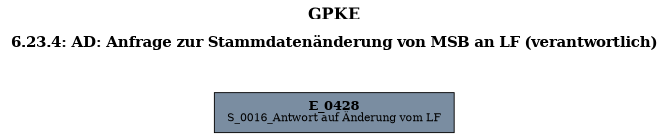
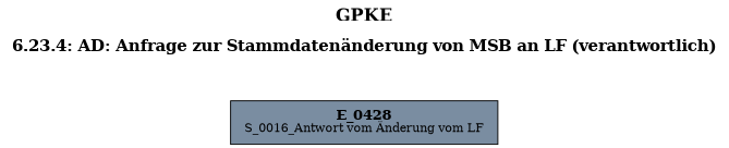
  digraph {
    concentrate=true
    label=<<B><FONT POINT-SIZE="18">GPKE</FONT></B><BR/><BR/><B><FONT POINT-SIZE="16">6.23.4: AD: Anfrage zur Stammdatenänderung von MSB an LF (verantwortlich)</FONT></B><BR/><BR/><BR/><BR/>>
    labelloc=t
    pack=true
    packmode=array
    rankdir=TB
-   n1 [fillcolor="#7a8da1" label=<<B>E_0428</B><BR align="center"/><FONT point-size="12">S_0016_Antwort auf Änderung vom LF</FONT><BR align="center"/>> margin="0.2,0.12" shape=box style=filled]
+   n1 [fillcolor="#7a8da1" label=<<B>E_0428</B><BR align="center"/><FONT point-size="12">S_0016_Antwort vom Änderung vom LF</FONT><BR align="center"/>> margin="0.2,0.12" shape=box style=filled]
  }
